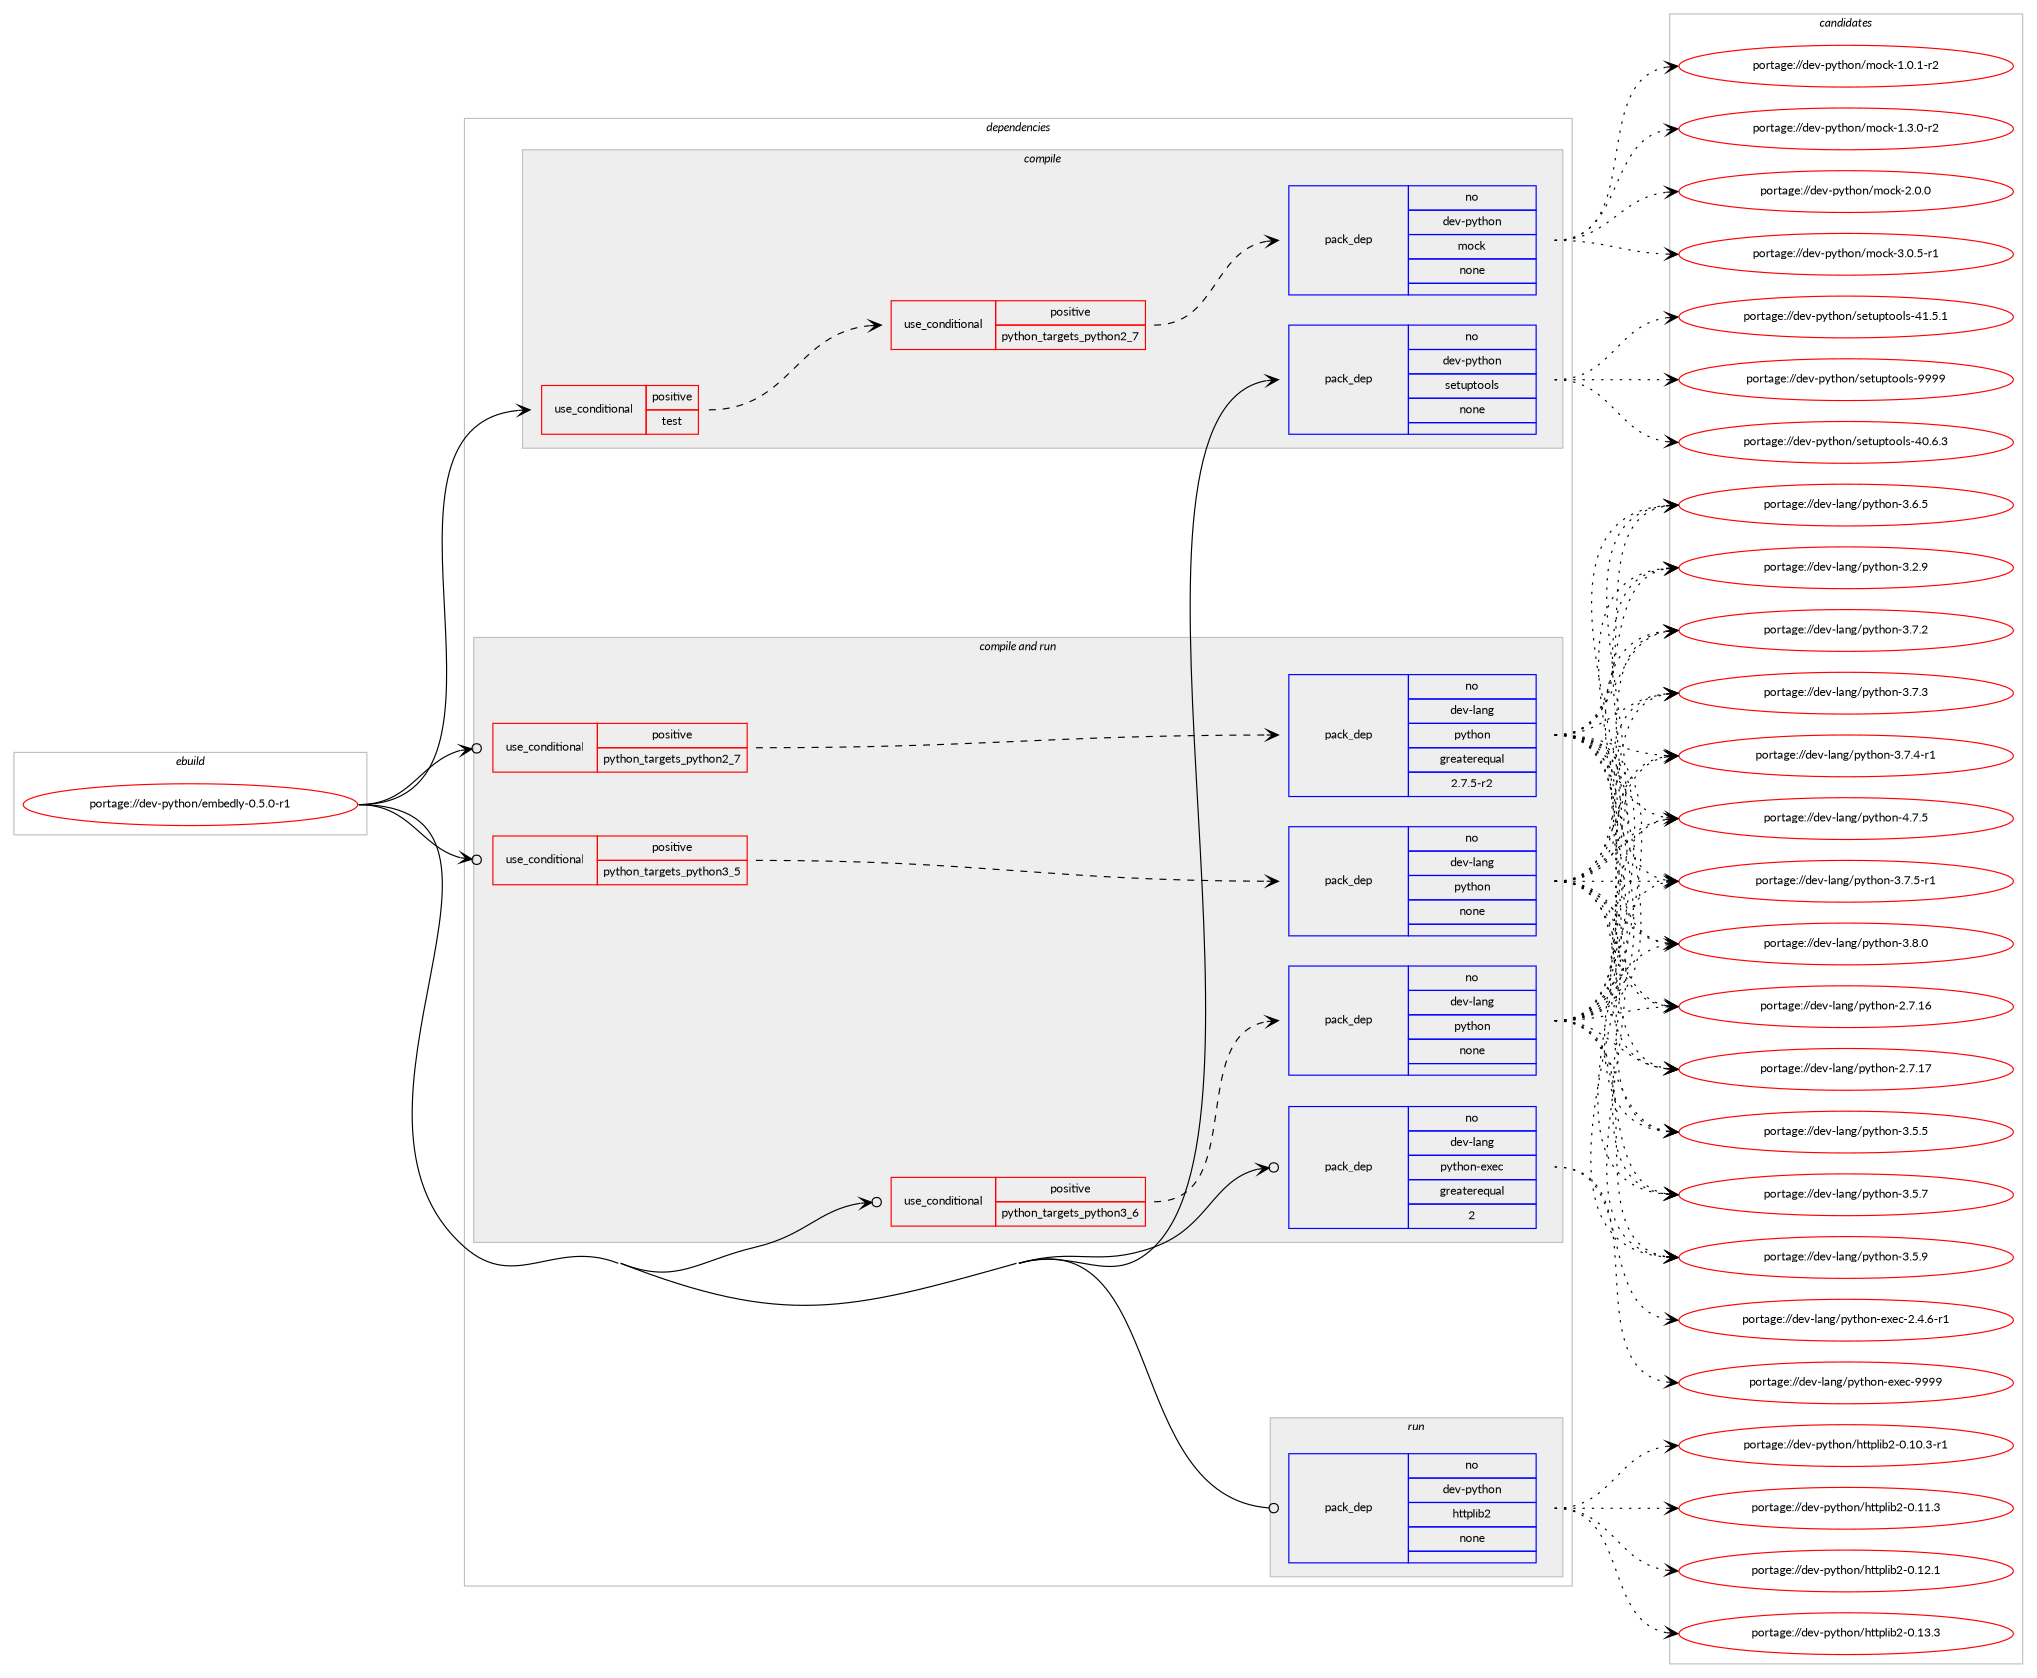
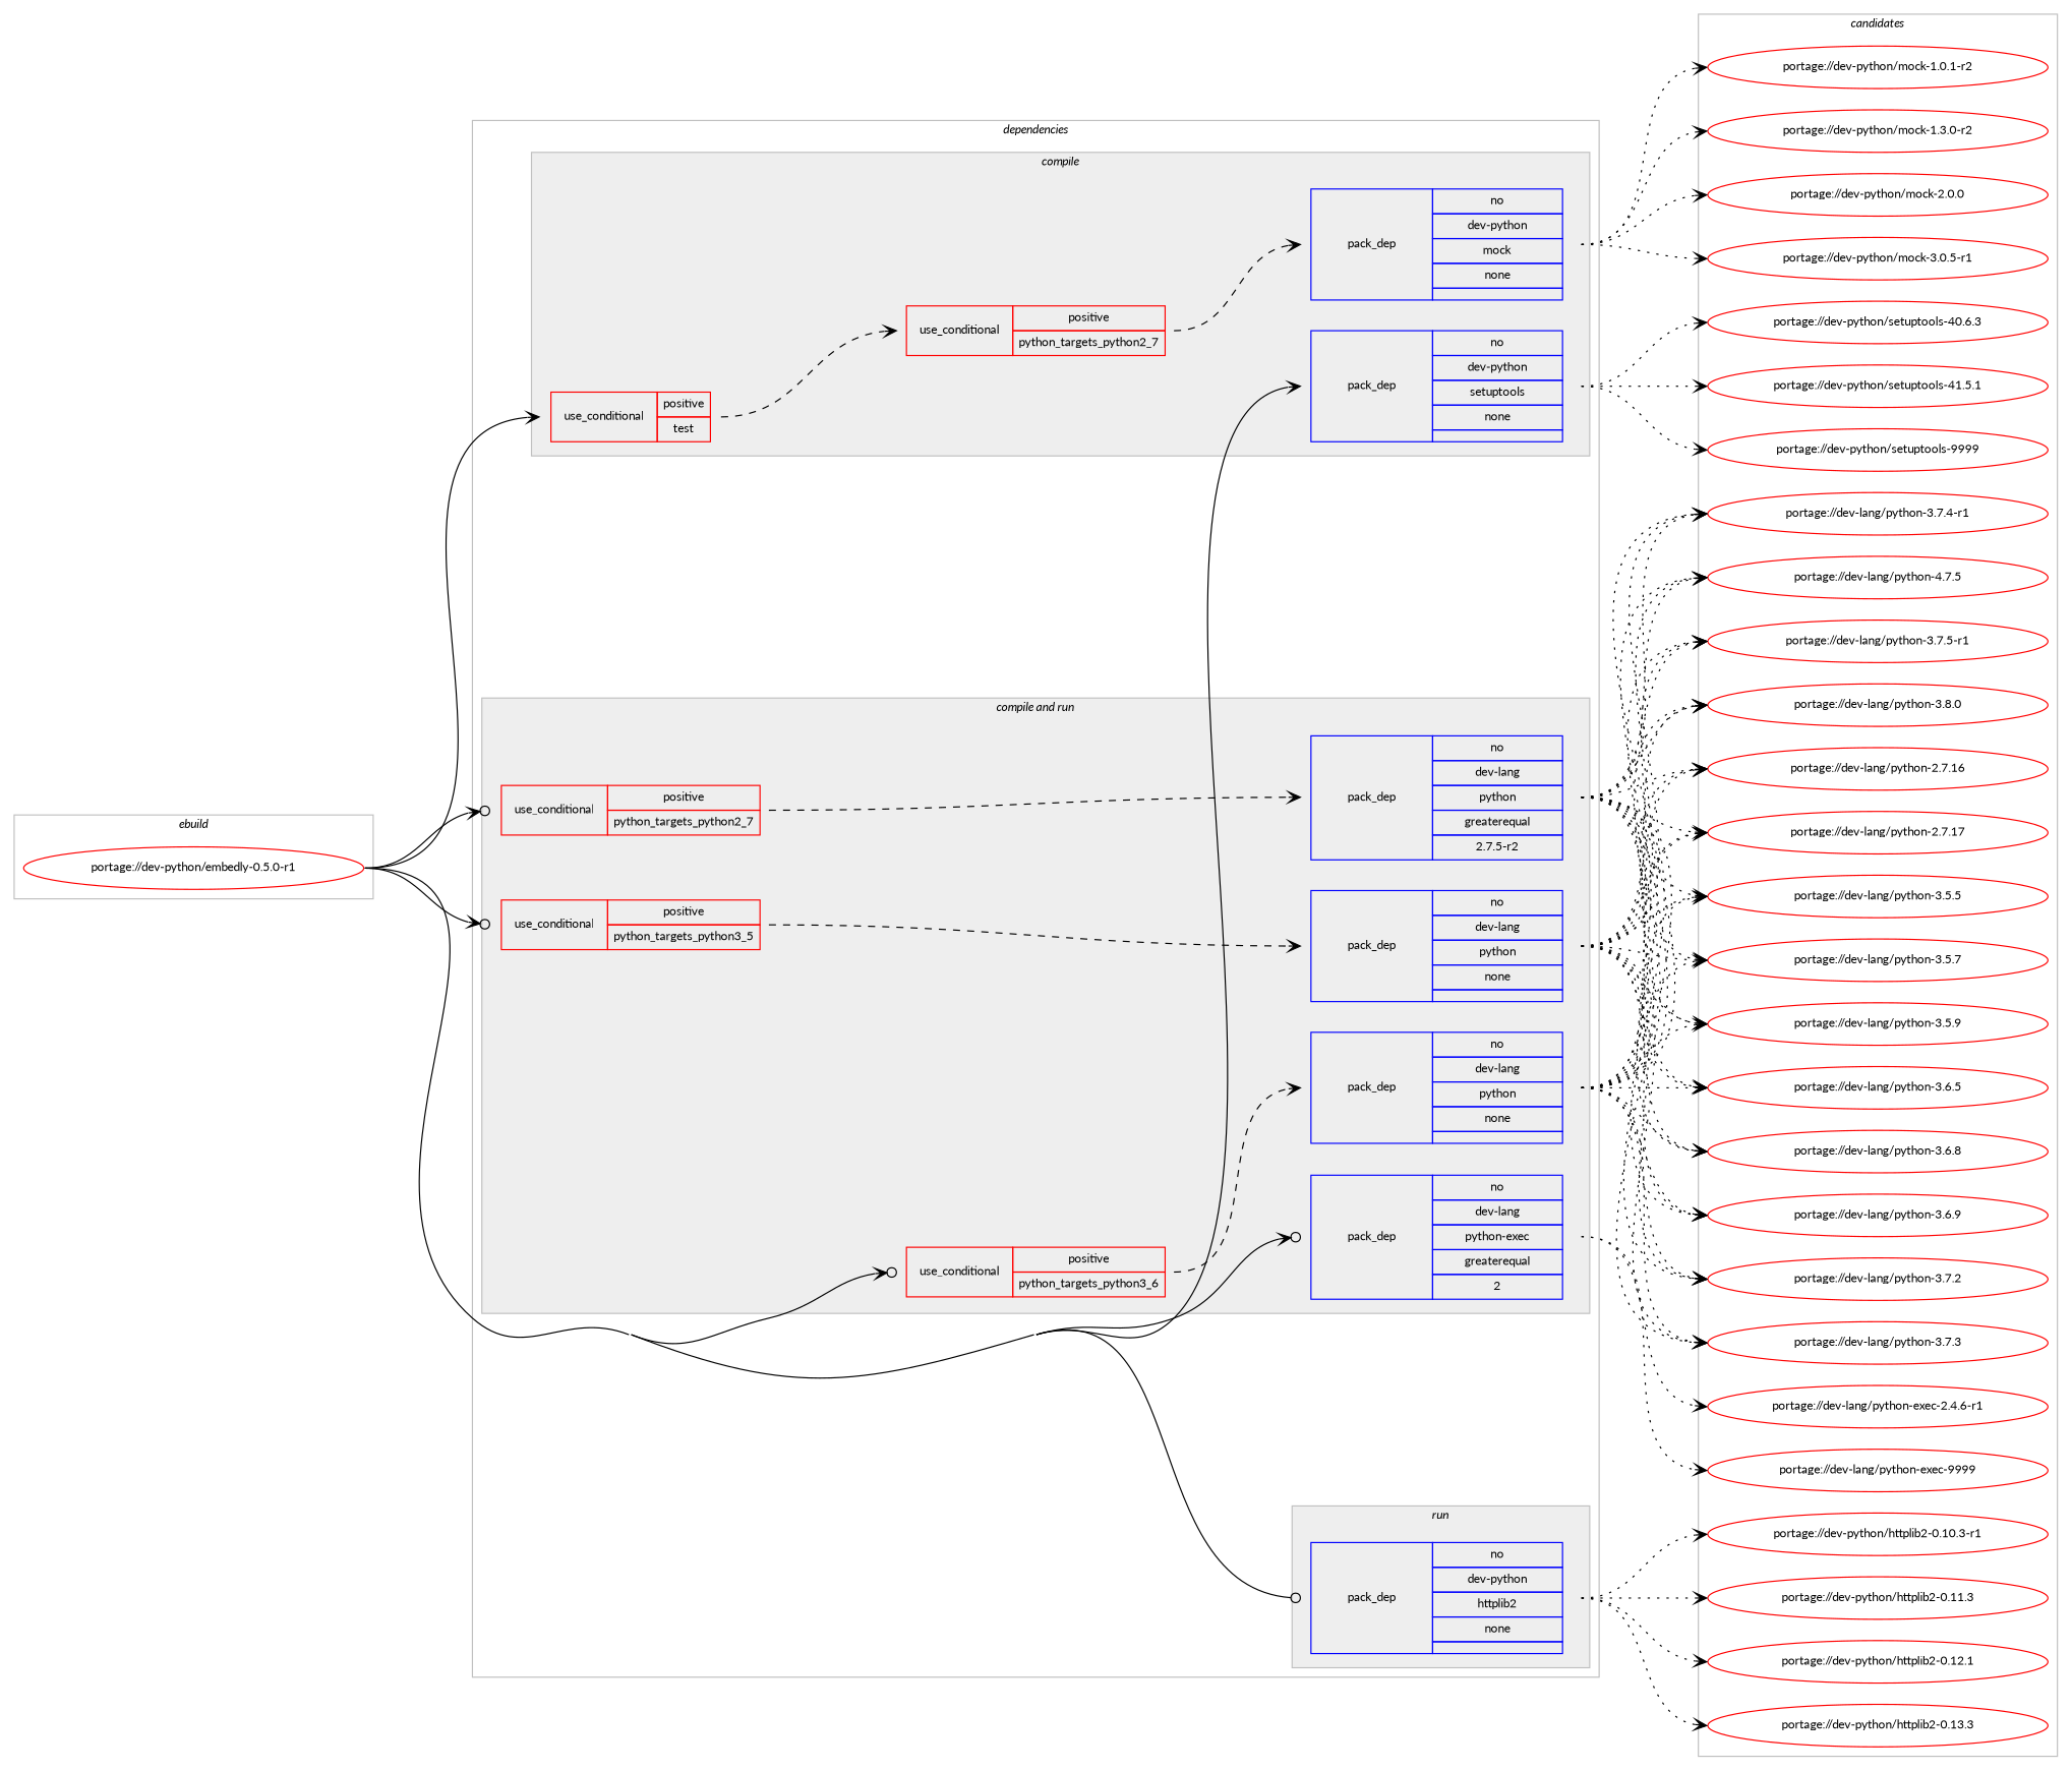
  digraph {
    compound=true
    concentrate=true
    fontname=Lato
    fontsize=10
    newrank=true
    rankdir=LR
    ranksep=1.5
    node [color=red fontname=Lato fontsize=10]
    edge [arrowhead=vee fontname=Lato headport=w style=dotted tailport=e weight=100]
    n1 [label="portage://dev-python/embedly-0.5.0-r1" width=4]
    n2 [color=blue label=<<TABLE BORDER="0" CELLBORDER="1" CELLSPACING="0" CELLPADDING="4" WIDTH="220"><TR><TD ROWSPAN="6" CELLPADDING="30">pack_dep</TD></TR><TR><TD WIDTH="110">no</TD></TR><TR><TD>dev-python</TD></TR><TR><TD>mock</TD></TR><TR><TD>none</TD></TR><TR><TD></TD></TR></TABLE>> shape=none]
    n3 [label=<<TABLE BORDER="0" CELLBORDER="1" CELLSPACING="0" CELLPADDING="4"><TR><TD ROWSPAN="3" CELLPADDING="10">use_conditional</TD></TR><TR><TD>positive</TD></TR><TR><TD>python_targets_python2_7</TD></TR></TABLE>> shape=none]
    n4 [label=<<TABLE BORDER="0" CELLBORDER="1" CELLSPACING="0" CELLPADDING="4"><TR><TD ROWSPAN="3" CELLPADDING="10">use_conditional</TD></TR><TR><TD>positive</TD></TR><TR><TD>test</TD></TR></TABLE>> shape=none]
    n5 [color=blue label=<<TABLE BORDER="0" CELLBORDER="1" CELLSPACING="0" CELLPADDING="4" WIDTH="220"><TR><TD ROWSPAN="6" CELLPADDING="30">pack_dep</TD></TR><TR><TD WIDTH="110">no</TD></TR><TR><TD>dev-python</TD></TR><TR><TD>setuptools</TD></TR><TR><TD>none</TD></TR><TR><TD></TD></TR></TABLE>> shape=none]
    n6 [color=blue label=<<TABLE BORDER="0" CELLBORDER="1" CELLSPACING="0" CELLPADDING="4" WIDTH="220"><TR><TD ROWSPAN="6" CELLPADDING="30">pack_dep</TD></TR><TR><TD WIDTH="110">no</TD></TR><TR><TD>dev-lang</TD></TR><TR><TD>python</TD></TR><TR><TD>greaterequal</TD></TR><TR><TD>2.7.5-r2</TD></TR></TABLE>> shape=none]
    n7 [label=<<TABLE BORDER="0" CELLBORDER="1" CELLSPACING="0" CELLPADDING="4"><TR><TD ROWSPAN="3" CELLPADDING="10">use_conditional</TD></TR><TR><TD>positive</TD></TR><TR><TD>python_targets_python2_7</TD></TR></TABLE>> shape=none]
    n8 [color=blue label=<<TABLE BORDER="0" CELLBORDER="1" CELLSPACING="0" CELLPADDING="4" WIDTH="220"><TR><TD ROWSPAN="6" CELLPADDING="30">pack_dep</TD></TR><TR><TD WIDTH="110">no</TD></TR><TR><TD>dev-lang</TD></TR><TR><TD>python</TD></TR><TR><TD>none</TD></TR><TR><TD></TD></TR></TABLE>> shape=none]
    n9 [label=<<TABLE BORDER="0" CELLBORDER="1" CELLSPACING="0" CELLPADDING="4"><TR><TD ROWSPAN="3" CELLPADDING="10">use_conditional</TD></TR><TR><TD>positive</TD></TR><TR><TD>python_targets_python3_5</TD></TR></TABLE>> shape=none]
    n10 [color=blue label=<<TABLE BORDER="0" CELLBORDER="1" CELLSPACING="0" CELLPADDING="4" WIDTH="220"><TR><TD ROWSPAN="6" CELLPADDING="30">pack_dep</TD></TR><TR><TD WIDTH="110">no</TD></TR><TR><TD>dev-lang</TD></TR><TR><TD>python</TD></TR><TR><TD>none</TD></TR><TR><TD></TD></TR></TABLE>> shape=none]
    n11 [label=<<TABLE BORDER="0" CELLBORDER="1" CELLSPACING="0" CELLPADDING="4"><TR><TD ROWSPAN="3" CELLPADDING="10">use_conditional</TD></TR><TR><TD>positive</TD></TR><TR><TD>python_targets_python3_6</TD></TR></TABLE>> shape=none]
    n12 [color=blue label=<<TABLE BORDER="0" CELLBORDER="1" CELLSPACING="0" CELLPADDING="4" WIDTH="220"><TR><TD ROWSPAN="6" CELLPADDING="30">pack_dep</TD></TR><TR><TD WIDTH="110">no</TD></TR><TR><TD>dev-lang</TD></TR><TR><TD>python-exec</TD></TR><TR><TD>greaterequal</TD></TR><TR><TD>2</TD></TR></TABLE>> shape=none]
    n13 [color=blue label=<<TABLE BORDER="0" CELLBORDER="1" CELLSPACING="0" CELLPADDING="4" WIDTH="220"><TR><TD ROWSPAN="6" CELLPADDING="30">pack_dep</TD></TR><TR><TD WIDTH="110">no</TD></TR><TR><TD>dev-python</TD></TR><TR><TD>httplib2</TD></TR><TR><TD>none</TD></TR><TR><TD></TD></TR></TABLE>> shape=none]
    n14 [label="portage://dev-python/mock-1.0.1-r2" width=4]
    n15 [label="portage://dev-python/mock-1.3.0-r2" width=4]
    n16 [label="portage://dev-python/mock-2.0.0" width=4]
    n17 [label="portage://dev-python/mock-3.0.5-r1" width=4]
    n18 [label="portage://dev-python/setuptools-40.6.3" width=4]
    n19 [label="portage://dev-python/setuptools-41.5.1" width=4]
    n20 [label="portage://dev-python/setuptools-9999" width=4]
    n21 [label="portage://dev-lang/python-2.7.16" width=4]
    n22 [label="portage://dev-lang/python-2.7.17" width=4]
    n23 [label="portage://dev-lang/python-3.5.5" width=4]
    n24 [label="portage://dev-lang/python-3.5.7" width=4]
    n25 [label="portage://dev-lang/python-3.5.9" width=4]
    n26 [label="portage://dev-lang/python-3.6.5" width=4]
-   n28 [label="portage://dev-lang/python-3.2.9" width=4]
+   n27 [label="portage://dev-lang/python-3.6.8" width=4]
+   n28 [label="portage://dev-lang/python-3.6.9" width=4]
    n29 [label="portage://dev-lang/python-3.7.2" width=4]
    n30 [label="portage://dev-lang/python-3.7.3" width=4]
    n31 [label="portage://dev-lang/python-3.7.4-r1" width=4]
    n32 [label="portage://dev-lang/python-4.7.5" width=4]
    n33 [label="portage://dev-lang/python-3.7.5-r1" width=4]
    n34 [label="portage://dev-lang/python-3.8.0" width=4]
    n35 [label="portage://dev-lang/python-exec-2.4.6-r1" width=4]
    n36 [label="portage://dev-lang/python-exec-9999" width=4]
    n37 [label="portage://dev-python/httplib2-0.10.3-r1" width=4]
    n38 [label="portage://dev-python/httplib2-0.11.3" width=4]
    n39 [label="portage://dev-python/httplib2-0.12.1" width=4]
    n40 [label="portage://dev-python/httplib2-0.13.3" width=4]
    subgraph cluster_1 {
      color=gray
      label=<<i>ebuild</i>>
      rank=same
      n1
    }
    subgraph cluster_2 {
      color=gray
      label=<<i>dependencies</i>>
      subgraph cluster_3 {
        color=gray
        fillcolor="#eeeeee"
        label=<<i>compile</i>>
        style=filled
        subgraph sub_4 {
          color=gray
          fillcolor="#eeeeee"
          label=<<i>compile</i>>
          style=filled
          n4
          subgraph sub_5 {
            color=gray
            fillcolor="#eeeeee"
            label=<<i>compile</i>>
            style=filled
            n3
            subgraph sub_6 {
              color=gray
              fillcolor="#eeeeee"
              label=<<i>compile</i>>
              style=filled
              n2
            }
          }
        }
        subgraph sub_7 {
          color=gray
          fillcolor="#eeeeee"
          label=<<i>compile</i>>
          style=filled
          n5
        }
      }
      subgraph cluster_8 {
        color=gray
        fillcolor="#eeeeee"
        label=<<i>compile and run</i>>
        style=filled
        subgraph sub_9 {
          color=gray
          fillcolor="#eeeeee"
          label=<<i>compile and run</i>>
          style=filled
          n7
          subgraph sub_10 {
            color=gray
            fillcolor="#eeeeee"
            label=<<i>compile and run</i>>
            style=filled
            n6
          }
        }
        subgraph sub_11 {
          color=gray
          fillcolor="#eeeeee"
          label=<<i>compile and run</i>>
          style=filled
          n9
          subgraph sub_12 {
            color=gray
            fillcolor="#eeeeee"
            label=<<i>compile and run</i>>
            style=filled
            n8
          }
        }
        subgraph sub_13 {
          color=gray
          fillcolor="#eeeeee"
          label=<<i>compile and run</i>>
          style=filled
          n11
          subgraph sub_14 {
            color=gray
            fillcolor="#eeeeee"
            label=<<i>compile and run</i>>
            style=filled
            n10
          }
        }
        subgraph sub_15 {
          color=gray
          fillcolor="#eeeeee"
          label=<<i>compile and run</i>>
          style=filled
          n12
        }
      }
      subgraph cluster_16 {
        color=gray
        fillcolor="#eeeeee"
        label=<<i>run</i>>
        style=filled
        subgraph sub_17 {
          color=gray
          fillcolor="#eeeeee"
          label=<<i>run</i>>
          style=filled
          n13
        }
      }
    }
    subgraph cluster_18 {
      color=gray
      label=<<i>candidates</i>>
      rank=same
      subgraph sub_19 {
        color=black
        label=<<i>candidates</i>>
        nodesep=1
        rank=same
        n14
        n15
        n16
        n17
      }
      subgraph sub_20 {
        color=black
        label=<<i>candidates</i>>
        nodesep=1
        rank=same
        n18
        n19
        n20
      }
      subgraph sub_21 {
        color=black
        label=<<i>candidates</i>>
        nodesep=1
        rank=same
        n21
        n22
        n23
        n24
        n25
        n26
+       n27
        n28
        n29
        n30
        n31
        n32
        n33
        n34
      }
      subgraph sub_22 {
        color=black
        label=<<i>candidates</i>>
        nodesep=1
        rank=same
        n21
        n22
        n23
        n24
        n25
        n26
+       n27
        n28
        n29
        n30
        n31
        n32
        n33
        n34
      }
      subgraph sub_23 {
        color=black
        label=<<i>candidates</i>>
        nodesep=1
        rank=same
        n21
        n22
        n23
        n24
        n25
        n26
+       n27
        n28
        n29
        n30
        n31
        n32
        n33
        n34
      }
      subgraph sub_24 {
        color=black
        label=<<i>candidates</i>>
        nodesep=1
        rank=same
        n35
        n36
      }
      subgraph sub_25 {
        color=black
        label=<<i>candidates</i>>
        nodesep=1
        rank=same
        n37
        n38
        n39
        n40
      }
    }
    n1 -> n4 [style=solid weight=20]
    n1 -> n5 [style=solid weight=20]
    n1 -> n7 [arrowhead=odotvee style=solid weight=20]
    n1 -> n9 [arrowhead=odotvee style=solid weight=20]
    n1 -> n11 [arrowhead=odotvee style=solid weight=20]
    n1 -> n12 [arrowhead=odotvee style=solid weight=20]
    n1 -> n13 [arrowhead=odot style=solid weight=20]
    n2 -> n14
    n2 -> n15
    n2 -> n16
    n2 -> n17
    n3 -> n2 [style=dashed weight=20]
    n4 -> n3 [style=dashed weight=20]
    n5 -> n18
    n5 -> n19
    n5 -> n20
    n6 -> n21
    n6 -> n22
    n6 -> n23
    n6 -> n24
    n6 -> n25
    n6 -> n26
+   n6 -> n27
    n6 -> n28
    n6 -> n29
    n6 -> n30
    n6 -> n31
    n6 -> n32
    n6 -> n33
    n6 -> n34
    n7 -> n6 [style=dashed weight=20]
    n8 -> n21
    n8 -> n22
    n8 -> n23
    n8 -> n24
    n8 -> n25
    n8 -> n26
+   n8 -> n27
    n8 -> n28
    n8 -> n29
    n8 -> n30
    n8 -> n31
    n8 -> n32
    n8 -> n33
    n8 -> n34
    n9 -> n8 [style=dashed weight=20]
    n10 -> n21
    n10 -> n22
    n10 -> n23
    n10 -> n24
    n10 -> n25
    n10 -> n26
+   n10 -> n27
    n10 -> n28
    n10 -> n29
    n10 -> n30
    n10 -> n31
    n10 -> n32
    n10 -> n33
    n10 -> n34
    n11 -> n10 [style=dashed weight=20]
    n12 -> n35
    n12 -> n36
    n13 -> n37
    n13 -> n38
    n13 -> n39
    n13 -> n40
  }
